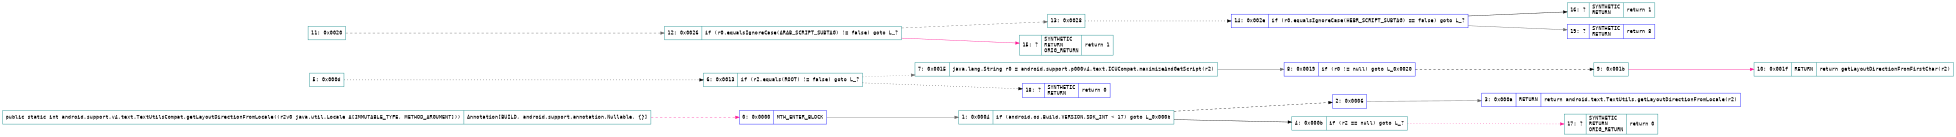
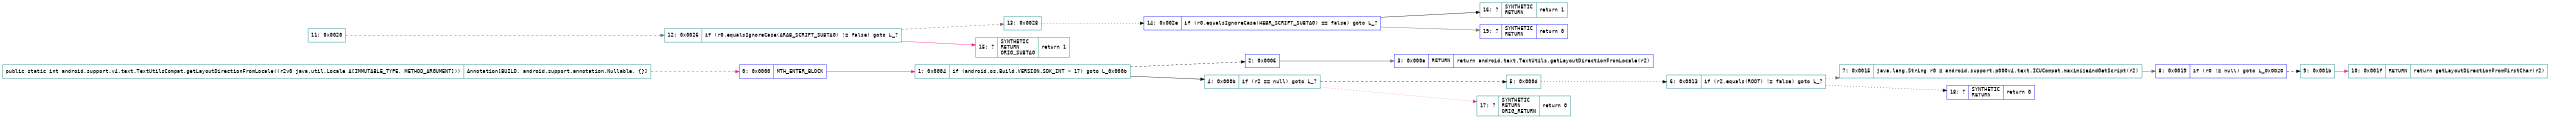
  digraph {
    fontname="DejaVu Sans Mono"
    rankdir=LR
    node [color=teal fontname="DejaVu Sans Mono" shape=record]
    edge [color=black fontname="DejaVu Sans Mono" style=solid]
    n1 [color=blue label="{0\:\ 0x0000|MTH_ENTER_BLOCK\l}"]
    n2 [label="{1\:\ 0x0004|if (android.os.Build.VERSION.SDK_INT \< 17) goto L_0x000b\l}"]
    n3 [color=blue label="{2\:\ 0x0006}"]
    n4 [label="{4\:\ 0x000b|if (r2 == null) goto L_?\l}"]
    n5 [color=blue label="{3\:\ 0x000a|RETURN\l|return android.text.TextUtils.getLayoutDirectionFromLocale(r2)\l}"]
    n6 [label="{5\:\ 0x000d}"]
    n7 [label="{17\:\ ?|SYNTHETIC\lRETURN\lORIG_RETURN\l|return 0\l}"]
    n8 [label="{6\:\ 0x0013|if (r2.equals(ROOT) != false) goto L_?\l}"]
    n9 [label="{7\:\ 0x0015|java.lang.String r0 = android.support.p000v4.text.ICUCompat.maximizeAndGetScript(r2)\l}"]
    n10 [color=blue label="{18\:\ ?|SYNTHETIC\lRETURN\l|return 0\l}"]
    n11 [color=blue label="{8\:\ 0x0019|if (r0 != null) goto L_0x0020\l}"]
    n12 [label="{9\:\ 0x001b}"]
    n13 [label="{10\:\ 0x001f|RETURN\l|return getLayoutDirectionFromFirstChar(r2)\l}"]
    n14 [label="{11\:\ 0x0020}"]
    n15 [label="{12\:\ 0x0026|if (r0.equalsIgnoreCase(ARAB_SCRIPT_SUBTAG) != false) goto L_?\l}"]
    n16 [label="{13\:\ 0x0028}"]
-   n17 [label="{15\:\ ?|SYNTHETIC\lRETURN\lORIG_RETURN\l|return 1\l}"]
+   n17 [label="{15\:\ ?|SYNTHETIC\lRETURN\lORIG_SUBTAG\l|return 1\l}"]
    n18 [color=blue label="{14\:\ 0x002e|if (r0.equalsIgnoreCase(HEBR_SCRIPT_SUBTAG) == false) goto L_?\l}"]
    n19 [label="{16\:\ ?|SYNTHETIC\lRETURN\l|return 1\l}"]
-   n20 [color=blue label="{19\:\ ?|SYNTHETIC\lRETURN\l|return 8\l}"]
+   n20 [color=blue label="{19\:\ ?|SYNTHETIC\lRETURN\l|return 0\l}"]
    n21 [label="{public static int android.support.v4.text.TextUtilsCompat.getLayoutDirectionFromLocale((r2v0 java.util.Locale A[IMMUTABLE_TYPE, METHOD_ARGUMENT]))  | Annotation[BUILD, android.support.annotation.Nullable, \{\}]\l}"]
-   n1 -> n2 [color=gray40]
+   n1 -> n2 [color=deeppink]
    n2 -> n3 [style=dashed]
    n2 -> n4
    n3 -> n5 [color=gray40]
+   n4 -> n6 [style=dashed]
    n4 -> n7 [color=deeppink style=dotted]
    n6 -> n8 [style=dotted]
    n8 -> n9 [color=gray40 style=dotted]
    n8 -> n10 [style=dotted]
    n9 -> n11 [color=gray40]
    n11 -> n12 [style=dashed]
    n12 -> n13 [color=deeppink]
    n14 -> n15 [color=gray40 style=dashed]
    n15 -> n16 [color=gray40 style=dashed]
    n15 -> n17 [color=deeppink]
    n16 -> n18 [style=dotted]
    n18 -> n19
    n18 -> n20 [color=gray40]
    n21 -> n1 [color=deeppink style=dashed]
  }
